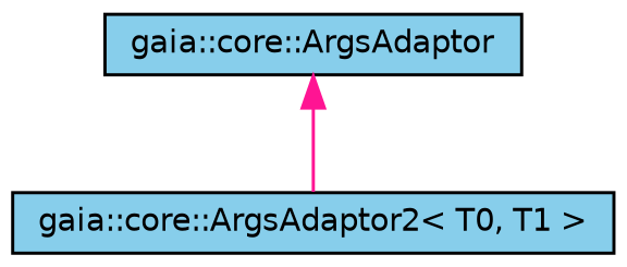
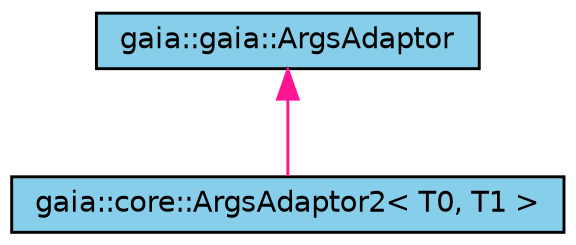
  digraph {
    node [color=black fillcolor=skyblue fontname=Helvetica fontsize=10 shape=record style=filled]
-   n1 [fontcolor=black height=0.2 label="gaia::core::ArgsAdaptor" width=0.4]
+   n1 [fontcolor=black height=0.2 label="gaia::gaia::ArgsAdaptor" width=0.4]
    n2 [height=0.2 label="gaia::core::ArgsAdaptor2\< T0, T1 \>" width=0.4]
    n1 -> n2 [color=deeppink dir=back fontname=Helvetica fontsize=10 labelfontname=Helvetica labelfontsize=10 style=solid]
  }
